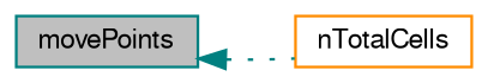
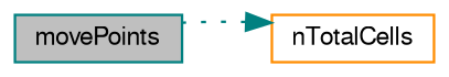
  digraph {
    rankdir=LR
    node [fontname=FreeSans fontsize=10 shape=box]
    n1 [color=teal fillcolor=grey75 fontcolor=black height=0.2 label=movePoints style=filled width=0.4]
    n2 [color=darkorange height=0.2 label=nTotalCells width=0.4]
-   n1 -> n2 [color=teal dir=back fontname=FreeSans fontsize=10 labelfontname=FreeSans labelfontsize=10 style=dotted]
+   n2 -> n1 [color=teal dir=back fontname=FreeSans fontsize=10 labelfontname=FreeSans labelfontsize=10 style=dotted]
  }
